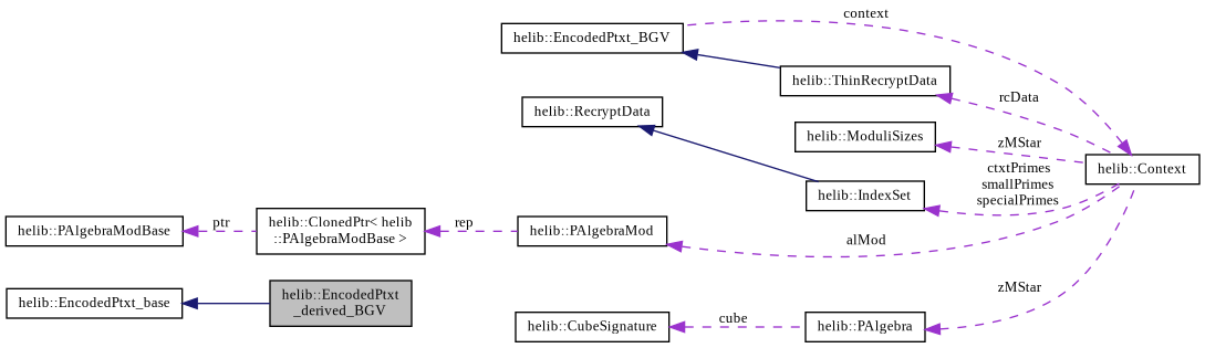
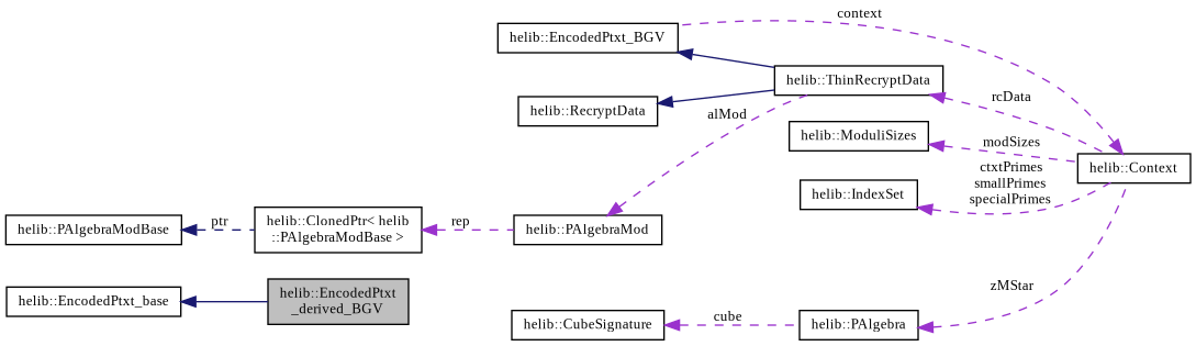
  digraph {
    fontname="Liberation Serif"
    rankdir=LR
    node [color=black fillcolor=white fontname="Liberation Serif" fontsize=10 shape=record style=filled]
    edge [color=darkorchid3 dir=back fontname="Liberation Serif" fontsize=10 labelfontname=FreeSans labelfontsize=10 style=dashed]
    n1 [fillcolor=grey75 fontcolor=black height=0.2 label="helib::EncodedPtxt\l_derived_BGV" width=0.4]
    n2 [height=0.2 label="helib::EncodedPtxt_base" width=0.4]
    n3 [height=0.2 label="helib::EncodedPtxt_BGV" width=0.4]
    n4 [height=0.2 label="helib::ThinRecryptData" width=0.4]
    n5 [height=0.2 label="helib::Context" width=0.4]
    n6 [height=0.2 label="helib::ModuliSizes" width=0.4]
    n7 [height=0.2 label="helib::RecryptData" width=0.4]
    n8 [height=0.2 label="helib::IndexSet" width=0.4]
    n9 [height=0.2 label="helib::PAlgebra" width=0.4]
    n10 [height=0.2 label="helib::CubeSignature" width=0.4]
    n11 [height=0.2 label="helib::PAlgebraMod" width=0.4]
    n12 [height=0.2 label="helib::ClonedPtr\< helib\l::PAlgebraModBase \>" width=0.4]
    n13 [height=0.2 label="helib::PAlgebraModBase" width=0.4]
    n2 -> n1 [color=midnightblue style=solid]
    n3 -> n4 [color=midnightblue style=solid]
    n4 -> n5 [label=" rcData"]
    n5 -> n3 [label=" context"]
-   n6 -> n5 [label=" zMStar"]
-   n7 -> n8 [color=midnightblue style=solid]
+   n6 -> n5 [label=" modSizes"]
+   n7 -> n4 [color=midnightblue style=solid]
    n8 -> n5 [label=" ctxtPrimes\nsmallPrimes\nspecialPrimes"]
    n9 -> n5 [label=" zMStar"]
    n10 -> n9 [label=" cube"]
-   n11 -> n5 [label=" alMod"]
+   n11 -> n4 [label=" alMod"]
    n12 -> n11 [label=" rep"]
-   n13 -> n12 [label=" ptr"]
+   n13 -> n12 [color=midnightblue label=" ptr"]
  }
